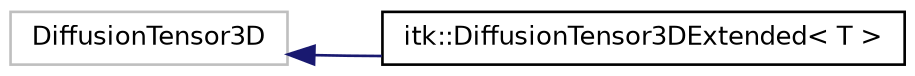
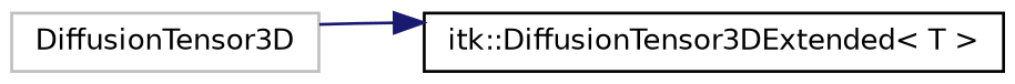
  digraph {
    rankdir=LR
    node [fontname=Helvetica fontsize=10 shape=record]
    n1 [color=grey75 height=0.2 label=DiffusionTensor3D width=0.4]
    n2 [color=black height=0.2 label="itk::DiffusionTensor3DExtended\< T \>" width=0.4]
-   n1 -> n2 [color=midnightblue dir=back fontname=Helvetica fontsize=10 labelfontname=Helvetica labelfontsize=10 style=solid]
+   n2 -> n1 [color=midnightblue dir=back fontname=Helvetica fontsize=10 labelfontname=Helvetica labelfontsize=10 style=solid]
  }
